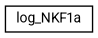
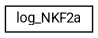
  digraph {
    rankdir=LR
    fontname=Roboto
-   n1 [color=black fillcolor=white fontname=Roboto fontsize=10 height=0.2 label=log_NKF1a shape=record style=filled width=0.4]
+   n1 [color=black fillcolor=white fontname=Roboto fontsize=10 height=0.2 label=log_NKF2a shape=record style=filled width=0.4]
  }
